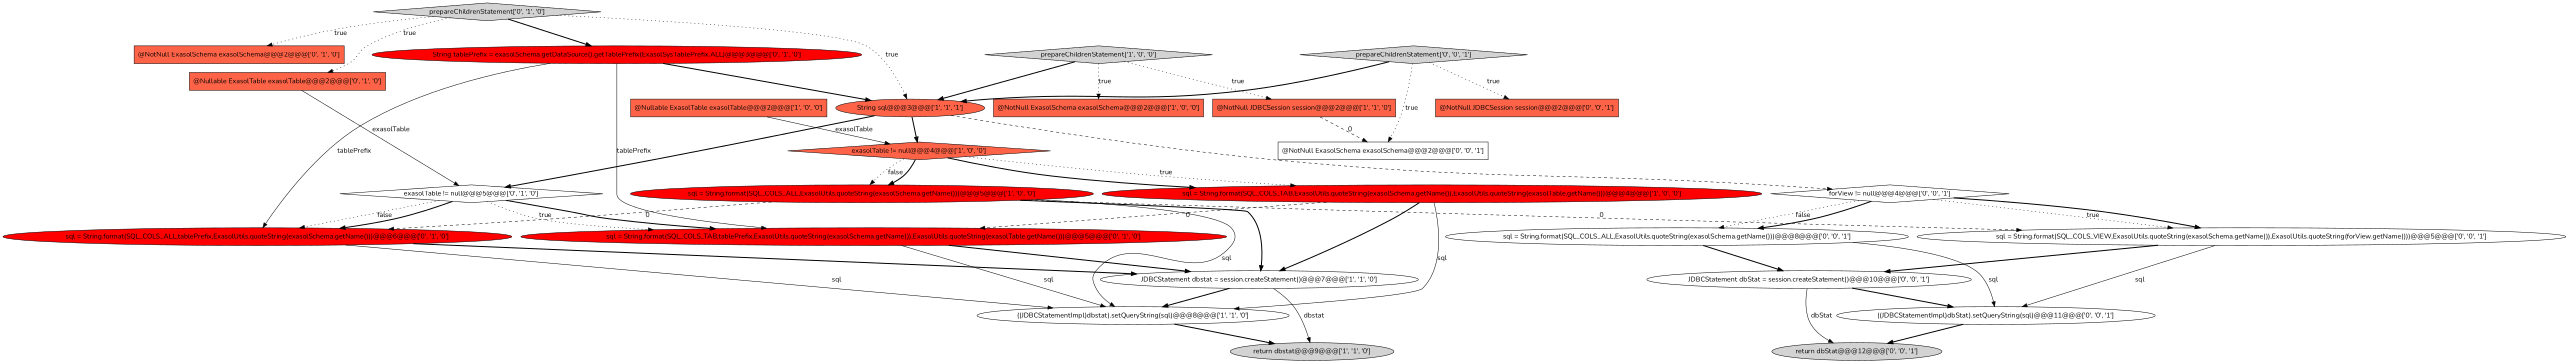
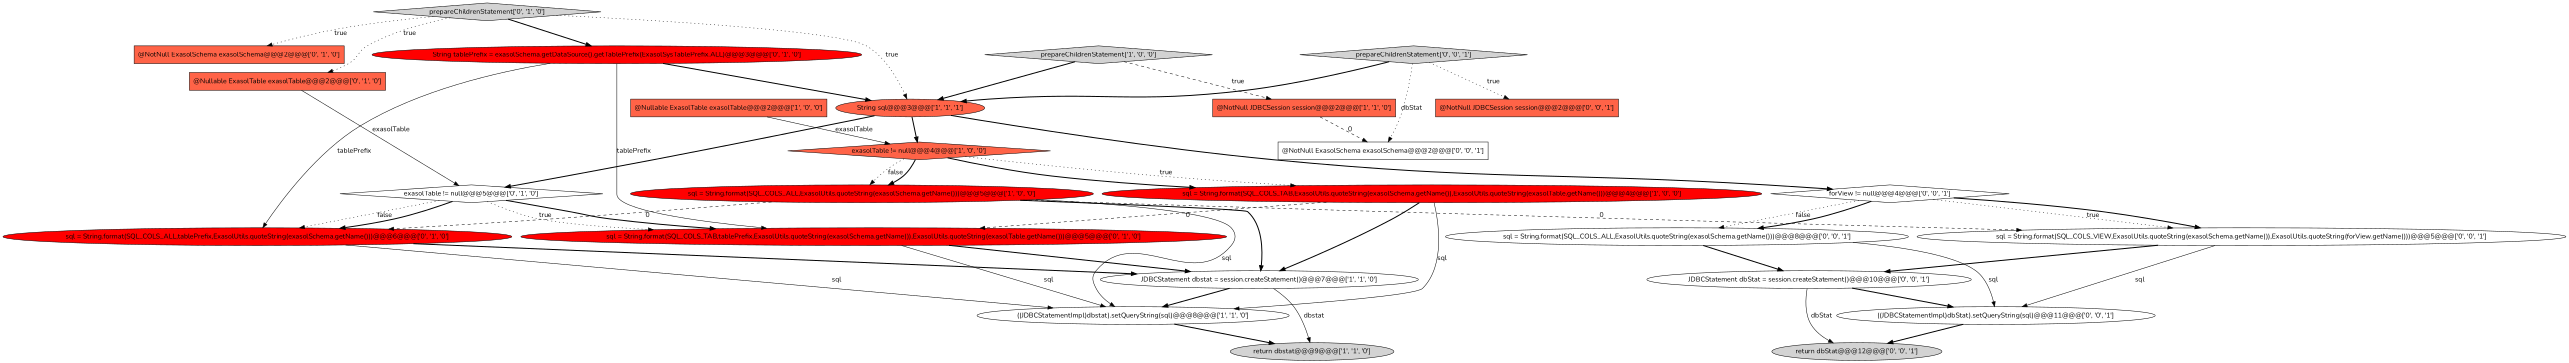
  digraph {
    fontname=Nunito
    node [fillcolor=white fontname=Nunito shape=ellipse style=filled]
    edge [fontname=Nunito style=bold]
    n1 [fillcolor=tomato label="@NotNull ExasolSchema exasolSchema@@@2@@@['0', '1', '0']" shape=box]
    n2 [fillcolor=red label="String tablePrefix = exasolSchema.getDataSource().getTablePrefix(ExasolSysTablePrefix.ALL)@@@3@@@['0', '1', '0']"]
    n3 [fillcolor=red label="sql = String.format(SQL_COLS_ALL,tablePrefix,ExasolUtils.quoteString(exasolSchema.getName()))@@@6@@@['0', '1', '0']"]
    n4 [fillcolor=tomato label="String sql@@@3@@@['1', '1', '1']"]
    n5 [fillcolor=red label="sql = String.format(SQL_COLS_TAB,tablePrefix,ExasolUtils.quoteString(exasolSchema.getName()),ExasolUtils.quoteString(exasolTable.getName()))@@@5@@@['0', '1', '0']"]
    n6 [label="((JDBCStatementImpl)dbstat).setQueryString(sql)@@@8@@@['1', '1', '0']"]
    n7 [label="JDBCStatement dbstat = session.createStatement()@@@7@@@['1', '1', '0']"]
    n8 [fillcolor=tomato label="exasolTable != null@@@4@@@['1', '0', '0']" shape=diamond]
    n9 [label="forView != null@@@4@@@['0', '0', '1']" shape=diamond]
    n10 [label="exasolTable != null@@@5@@@['0', '1', '0']" shape=diamond]
    n11 [fillcolor=lightgray label="return dbstat@@@9@@@['1', '1', '0']"]
    n12 [fillcolor=red label="sql = String.format(SQL_COLS_TAB,ExasolUtils.quoteString(exasolSchema.getName()),ExasolUtils.quoteString(exasolTable.getName()))@@@4@@@['1', '0', '0']"]
    n13 [fillcolor=tomato label="@NotNull JDBCSession session@@@2@@@['0', '0', '1']" shape=box]
-   n14 [fillcolor=tomato label="@NotNull ExasolSchema exasolSchema@@@2@@@['1', '0', '0']" shape=box]
    n15 [fillcolor=tomato label="@Nullable ExasolTable exasolTable@@@2@@@['1', '0', '0']" shape=box]
    n16 [fillcolor=red label="sql = String.format(SQL_COLS_ALL,ExasolUtils.quoteString(exasolSchema.getName()))@@@5@@@['1', '0', '0']"]
    n17 [label="((JDBCStatementImpl)dbStat).setQueryString(sql)@@@11@@@['0', '0', '1']"]
    n18 [fillcolor=lightgray label="return dbStat@@@12@@@['0', '0', '1']"]
    n19 [label="sql = String.format(SQL_COLS_VIEW,ExasolUtils.quoteString(exasolSchema.getName()),ExasolUtils.quoteString(forView.getName()))@@@5@@@['0', '0', '1']"]
    n20 [label="@NotNull ExasolSchema exasolSchema@@@2@@@['0', '0', '1']" shape=box]
    n21 [fillcolor=lightgray label="prepareChildrenStatement['1', '0', '0']" shape=diamond]
    n22 [fillcolor=tomato label="@NotNull JDBCSession session@@@2@@@['1', '1', '0']" shape=box]
    n23 [label="JDBCStatement dbStat = session.createStatement()@@@10@@@['0', '0', '1']"]
    n24 [fillcolor=lightgray label="prepareChildrenStatement['0', '1', '0']" shape=diamond]
    n25 [fillcolor=tomato label="@Nullable ExasolTable exasolTable@@@2@@@['0', '1', '0']" shape=box]
    n26 [label="sql = String.format(SQL_COLS_ALL,ExasolUtils.quoteString(exasolSchema.getName()))@@@8@@@['0', '0', '1']"]
    n27 [fillcolor=lightgray label="prepareChildrenStatement['0', '0', '1']" shape=diamond]
    n2 -> n3 [label=tablePrefix style=solid]
    n2 -> n4
    n2 -> n5 [label=tablePrefix style=solid]
    n3 -> n6 [label=sql style=solid]
    n3 -> n7
    n4 -> n8
-   n4 -> n9 [style=dashed]
+   n4 -> n9
    n4 -> n10
    n5 -> n6 [label=sql style=solid]
    n5 -> n7
    n6 -> n11
    n7 -> n6
    n7 -> n11 [label=dbstat style=solid]
    n8 -> n12
    n8 -> n12 [label=true style=dotted]
    n8 -> n16 [label=false style=dotted]
    n8 -> n16
    n9 -> n19 [label=true style=dotted]
    n9 -> n19
    n9 -> n26 [label=false style=dotted]
    n9 -> n26
    n10 -> n3 [label=false style=dotted]
    n10 -> n3
    n10 -> n5 [label=true style=dotted]
    n10 -> n5
    n12 -> n5 [label=0 style=dashed]
    n12 -> n6 [label=sql style=solid]
    n12 -> n7
    n15 -> n8 [label=exasolTable style=solid]
    n16 -> n3 [label=0 style=dashed]
    n16 -> n6 [label=sql style=solid]
    n16 -> n7
    n16 -> n19 [label=0 style=dashed]
    n17 -> n18
    n19 -> n17 [label=sql style=solid]
    n19 -> n23
    n21 -> n4
-   n21 -> n14 [label=true style=dotted]
-   n21 -> n22 [label=true style=dotted]
+   n21 -> n22 [label=true style=dashed]
    n22 -> n20 [label=0 style=dashed]
    n23 -> n17
    n23 -> n18 [label=dbStat style=solid]
    n24 -> n1 [label=true style=dotted]
    n24 -> n2
    n24 -> n4 [label=true style=dotted]
    n24 -> n25 [label=true style=dotted]
    n25 -> n10 [label=exasolTable style=solid]
    n26 -> n17 [label=sql style=solid]
    n26 -> n23
    n27 -> n4
    n27 -> n13 [label=true style=dotted]
-   n27 -> n20 [label=true style=dotted]
+   n27 -> n20 [label=dbStat style=dotted]
  }
